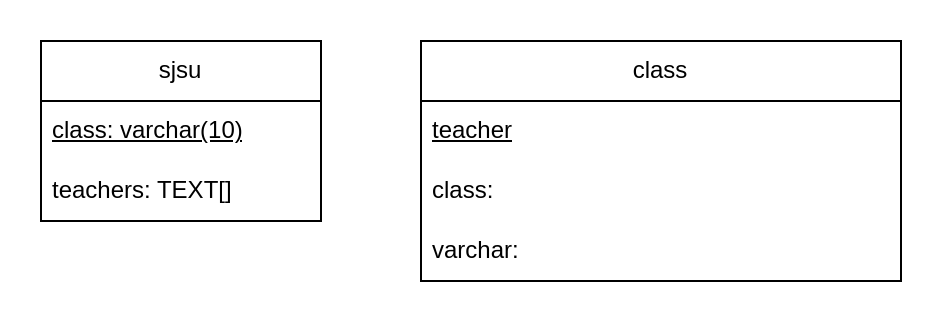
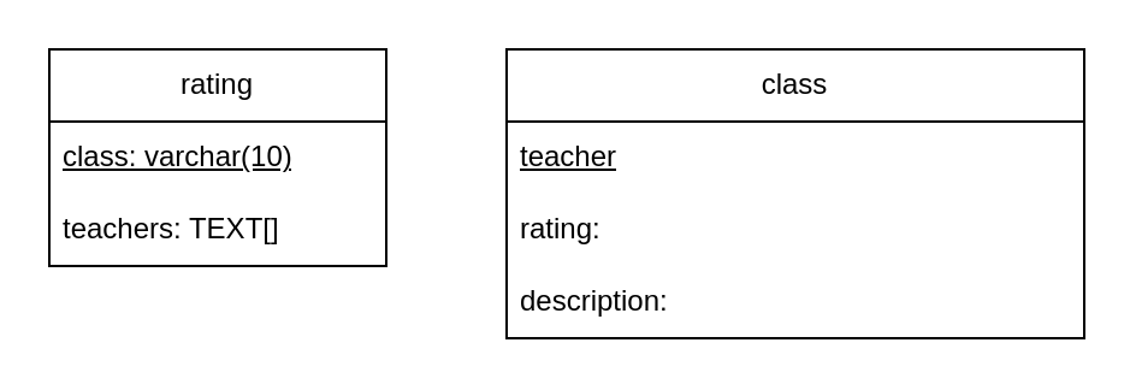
  <mxCell id="0" />
  <mxCell id="1" parent="0" />
- <mxCell id="2" value="sjsu" style="swimlane;fontStyle=0;childLayout=stackLayout;horizontal=1;startSize=30;horizontalStack=0;resizeParent=1;resizeParentMax=0;resizeLast=0;collapsible=1;marginBottom=0;whiteSpace=wrap;html=1;" parent="1" vertex="1"><mxGeometry x="20" y="20" width="140" height="90" as="geometry" /></mxCell>
+ <mxCell id="2" value="rating" style="swimlane;fontStyle=0;childLayout=stackLayout;horizontal=1;startSize=30;horizontalStack=0;resizeParent=1;resizeParentMax=0;resizeLast=0;collapsible=1;marginBottom=0;whiteSpace=wrap;html=1;" parent="1" vertex="1"><mxGeometry x="20" y="20" width="140" height="90" as="geometry" /></mxCell>
  <mxCell id="3" value="&lt;u&gt;class: varchar(10)&lt;/u&gt;" style="text;strokeColor=none;fillColor=none;align=left;verticalAlign=middle;spacingLeft=4;spacingRight=4;overflow=hidden;points=[[0,0.5],[1,0.5]];portConstraint=eastwest;rotatable=0;whiteSpace=wrap;html=1;" parent="2" vertex="1"><mxGeometry y="30" width="140" height="30" as="geometry" /></mxCell>
  <mxCell id="4" value="teachers: TEXT[]" style="text;strokeColor=none;fillColor=none;align=left;verticalAlign=middle;spacingLeft=4;spacingRight=4;overflow=hidden;points=[[0,0.5],[1,0.5]];portConstraint=eastwest;rotatable=0;whiteSpace=wrap;html=1;" parent="2" vertex="1"><mxGeometry y="60" width="140" height="30" as="geometry" /></mxCell>
  <mxCell id="5" value="class" style="swimlane;fontStyle=0;childLayout=stackLayout;horizontal=1;startSize=30;horizontalStack=0;resizeParent=1;resizeParentMax=0;resizeLast=0;collapsible=1;marginBottom=0;whiteSpace=wrap;html=1;" parent="1" vertex="1"><mxGeometry x="210" y="20" width="240" height="120" as="geometry" /></mxCell>
  <mxCell id="6" value="&lt;u&gt;teacher&lt;/u&gt;" style="text;strokeColor=none;fillColor=none;align=left;verticalAlign=middle;spacingLeft=4;spacingRight=4;overflow=hidden;points=[[0,0.5],[1,0.5]];portConstraint=eastwest;rotatable=0;whiteSpace=wrap;html=1;" parent="5" vertex="1"><mxGeometry y="30" width="240" height="30" as="geometry" /></mxCell>
- <mxCell id="7" value="class:&amp;nbsp;" style="text;strokeColor=none;fillColor=none;align=left;verticalAlign=middle;spacingLeft=4;spacingRight=4;overflow=hidden;points=[[0,0.5],[1,0.5]];portConstraint=eastwest;rotatable=0;whiteSpace=wrap;html=1;" parent="5" vertex="1"><mxGeometry y="60" width="240" height="30" as="geometry" /></mxCell>
- <mxCell id="8" value="varchar:&amp;nbsp;" style="text;strokeColor=none;fillColor=none;align=left;verticalAlign=middle;spacingLeft=4;spacingRight=4;overflow=hidden;points=[[0,0.5],[1,0.5]];portConstraint=eastwest;rotatable=0;whiteSpace=wrap;html=1;" parent="5" vertex="1"><mxGeometry y="90" width="240" height="30" as="geometry" /></mxCell>
+ <mxCell id="7" value="rating:&amp;nbsp;" style="text;strokeColor=none;fillColor=none;align=left;verticalAlign=middle;spacingLeft=4;spacingRight=4;overflow=hidden;points=[[0,0.5],[1,0.5]];portConstraint=eastwest;rotatable=0;whiteSpace=wrap;html=1;" parent="5" vertex="1"><mxGeometry y="60" width="240" height="30" as="geometry" /></mxCell>
+ <mxCell id="8" value="description:&amp;nbsp;" style="text;strokeColor=none;fillColor=none;align=left;verticalAlign=middle;spacingLeft=4;spacingRight=4;overflow=hidden;points=[[0,0.5],[1,0.5]];portConstraint=eastwest;rotatable=0;whiteSpace=wrap;html=1;" parent="5" vertex="1"><mxGeometry y="90" width="240" height="30" as="geometry" /></mxCell>
